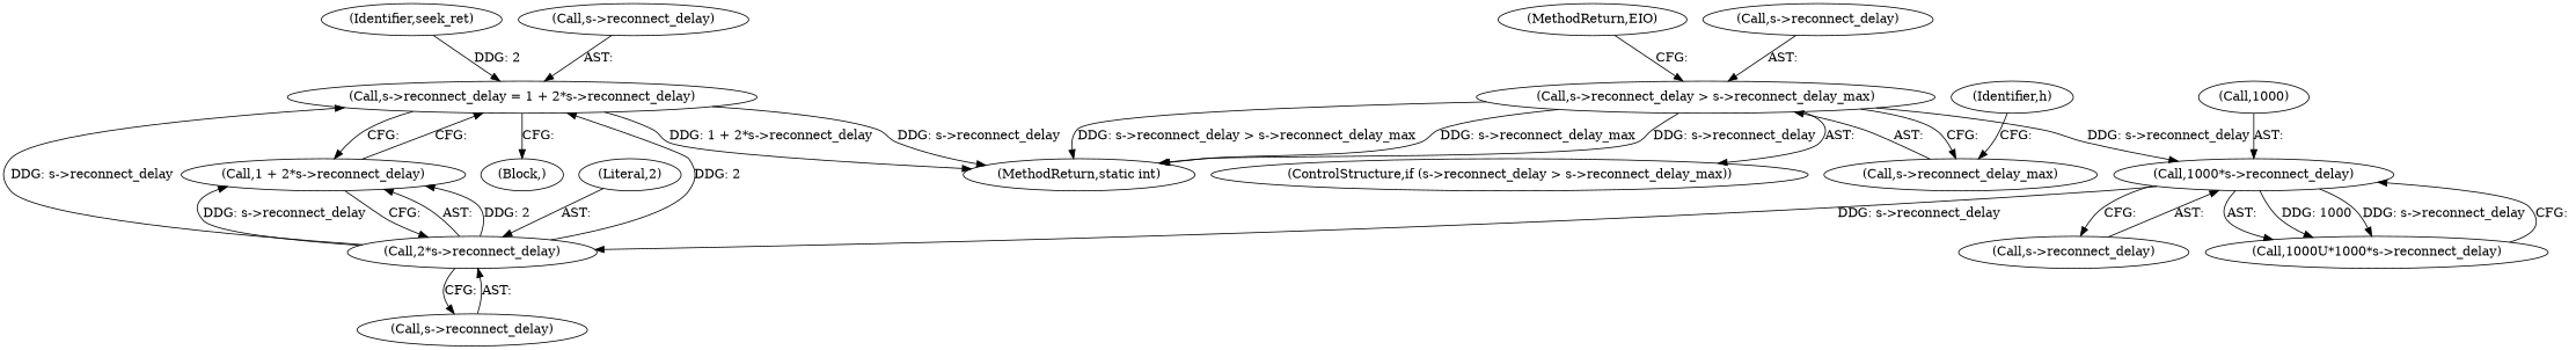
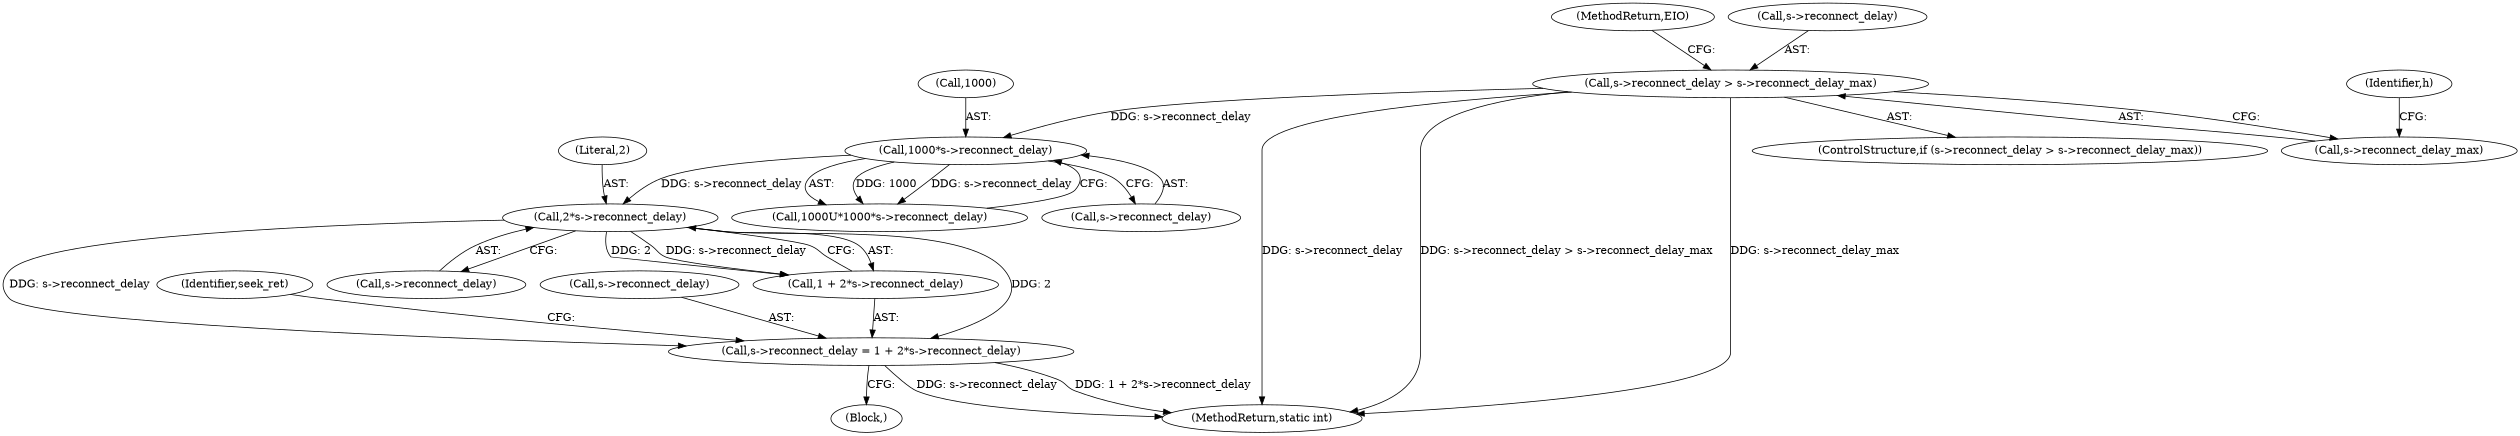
  digraph {
    n1 [label="(Call,s->reconnect_delay = 1 + 2*s->reconnect_delay)"]
    n2 [label="(MethodReturn,static int)"]
    n3 [label="(Block,)"]
    n4 [label="(Call,1 + 2*s->reconnect_delay)"]
    n5 [label="(Call,2*s->reconnect_delay)"]
    n6 [label="(Call,s->reconnect_delay)"]
    n7 [label="(Call,1000*s->reconnect_delay)"]
    n8 [label="(Call,s->reconnect_delay)"]
    n9 [label="(Call,1000U*1000*s->reconnect_delay)"]
    n10 [label="(Call,s->reconnect_delay > s->reconnect_delay_max)"]
    n11 [label="(ControlStructure,if (s->reconnect_delay > s->reconnect_delay_max))"]
    n12 [label="(Call,s->reconnect_delay_max)"]
    n13 [label="(Call,1000)"]
    n14 [label="(MethodReturn,EIO)"]
    n15 [label="(Identifier,seek_ret)"]
    n16 [label="(Identifier,h)"]
    n17 [label="(Call,s->reconnect_delay)"]
    n18 [label="(Literal,2)"]
    n19 [label="(Call,s->reconnect_delay)"]
    n1 -> n2 [label="DDG: s->reconnect_delay"]
    n1 -> n2 [label="DDG: 1 + 2*s->reconnect_delay"]
    n1 -> n3 [label="CFG: "]
-   n1 -> n4 [label="CFG: "]
-   n4 -> n1 [label="CFG: "]
+   n4 -> n1 [label="AST: "]
    n4 -> n5 [label="CFG: "]
    n5 -> n1 [label="DDG: 2"]
    n5 -> n1 [label="DDG: s->reconnect_delay"]
    n5 -> n4 [label="AST: "]
    n5 -> n4 [label="DDG: 2"]
    n5 -> n4 [label="DDG: s->reconnect_delay"]
    n5 -> n6 [label="CFG: "]
    n6 -> n5 [label="AST: "]
    n7 -> n5 [label="DDG: s->reconnect_delay"]
    n7 -> n8 [label="CFG: "]
    n7 -> n9 [label="AST: "]
    n7 -> n9 [label="DDG: 1000"]
    n7 -> n9 [label="DDG: s->reconnect_delay"]
    n8 -> n7 [label="AST: "]
    n9 -> n7 [label="CFG: "]
    n10 -> n2 [label="DDG: s->reconnect_delay_max"]
    n10 -> n2 [label="DDG: s->reconnect_delay"]
    n10 -> n2 [label="DDG: s->reconnect_delay > s->reconnect_delay_max"]
    n10 -> n7 [label="DDG: s->reconnect_delay"]
    n10 -> n11 [label="AST: "]
    n10 -> n12 [label="CFG: "]
    n12 -> n10 [label="AST: "]
    n13 -> n7 [label="AST: "]
    n14 -> n10 [label="CFG: "]
-   n15 -> n1 [label="DDG: 2"]
+   n15 -> n1 [label="CFG: "]
    n16 -> n12 [label="CFG: "]
    n17 -> n1 [label="AST: "]
    n18 -> n5 [label="AST: "]
    n19 -> n10 [label="AST: "]
  }
